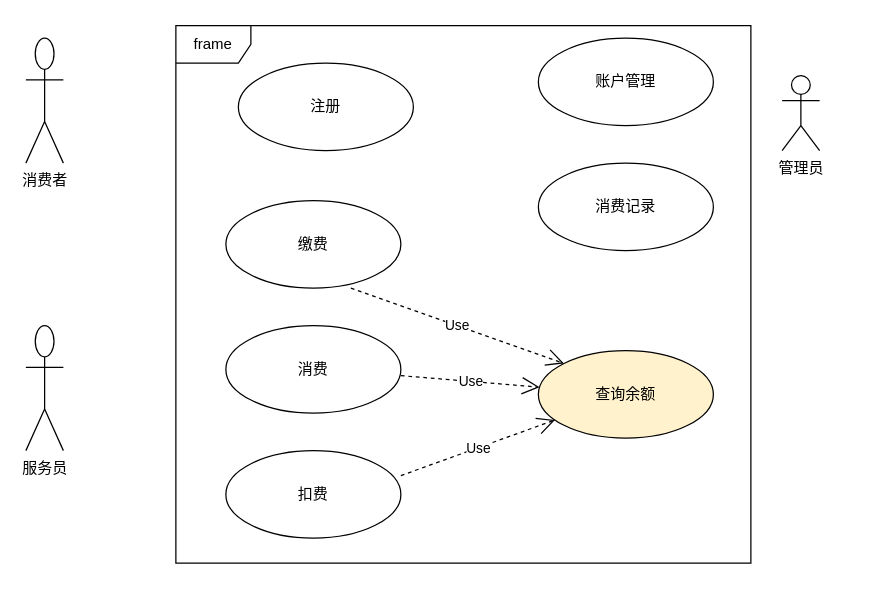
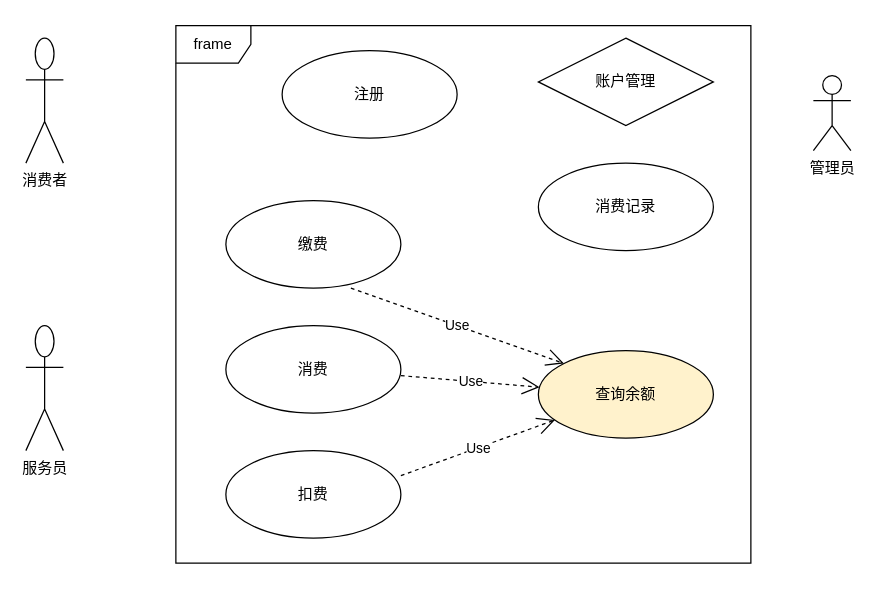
  <mxCell id="0" />
  <mxCell id="1" parent="0" />
  <mxCell id="2" value="frame" style="shape=umlFrame;whiteSpace=wrap;html=1;" parent="1" vertex="1"><mxGeometry x="140" y="20" width="460" height="430" as="geometry" /></mxCell>
- <mxCell id="3" value="注册" style="ellipse;whiteSpace=wrap;html=1;" parent="1" vertex="1"><mxGeometry x="190" y="50" width="140" height="70" as="geometry" /></mxCell>
+ <mxCell id="3" value="注册" style="ellipse;whiteSpace=wrap;html=1;" parent="1" vertex="1"><mxGeometry x="225" y="40" width="140" height="70" as="geometry" /></mxCell>
  <mxCell id="4" value="消费者" style="shape=umlActor;verticalLabelPosition=bottom;verticalAlign=top;html=1;" parent="1" vertex="1"><mxGeometry x="20" y="30" width="30" height="100" as="geometry" /></mxCell>
  <mxCell id="5" value="缴费" style="ellipse;whiteSpace=wrap;html=1;" vertex="1" parent="1"><mxGeometry x="180" y="160" width="140" height="70" as="geometry" /></mxCell>
- <mxCell id="6" value="管理员" style="shape=umlActor;verticalLabelPosition=bottom;verticalAlign=top;html=1;" vertex="1" parent="1"><mxGeometry x="625" y="60" width="30" height="60" as="geometry" /></mxCell>
+ <mxCell id="6" value="管理员" style="shape=umlActor;verticalLabelPosition=bottom;verticalAlign=top;html=1;" vertex="1" parent="1"><mxGeometry x="650" y="60" width="30" height="60" as="geometry" /></mxCell>
  <mxCell id="7" value="服务员" style="shape=umlActor;verticalLabelPosition=bottom;verticalAlign=top;html=1;" vertex="1" parent="1"><mxGeometry x="20" y="260" width="30" height="100" as="geometry" /></mxCell>
- <mxCell id="8" value="账户管理" style="ellipse;whiteSpace=wrap;html=1;" vertex="1" parent="1"><mxGeometry x="430" y="30" width="140" height="70" as="geometry" /></mxCell>
+ <mxCell id="8" value="账户管理" style="rhombus;whiteSpace=wrap;html=1;" vertex="1" parent="1"><mxGeometry x="430" y="30" width="140" height="70" as="geometry" /></mxCell>
  <mxCell id="9" value="消费" style="ellipse;whiteSpace=wrap;html=1;" vertex="1" parent="1"><mxGeometry x="180" y="260" width="140" height="70" as="geometry" /></mxCell>
  <mxCell id="10" value="查询余额" style="ellipse;whiteSpace=wrap;html=1;fillColor=#fff2cc;" vertex="1" parent="1"><mxGeometry x="430" y="280" width="140" height="70" as="geometry" /></mxCell>
  <mxCell id="11" value="扣费" style="ellipse;whiteSpace=wrap;html=1;" vertex="1" parent="1"><mxGeometry x="180" y="360" width="140" height="70" as="geometry" /></mxCell>
  <mxCell id="12" value="Use" style="endArrow=open;endSize=12;dashed=1;html=1;entryX=0;entryY=0;entryDx=0;entryDy=0;" edge="1" parent="1" target="10"><mxGeometry width="160" relative="1" as="geometry"><mxPoint x="280" y="230" as="sourcePoint" /><mxPoint x="420" y="220" as="targetPoint" /></mxGeometry></mxCell>
  <mxCell id="13" value="消费记录" style="ellipse;whiteSpace=wrap;html=1;" vertex="1" parent="1"><mxGeometry x="430" y="130" width="140" height="70" as="geometry" /></mxCell>
  <mxCell id="14" value="Use" style="endArrow=open;endSize=12;dashed=1;html=1;" edge="1" parent="1" target="10"><mxGeometry width="160" relative="1" as="geometry"><mxPoint x="320" y="300" as="sourcePoint" /><mxPoint x="480" y="300" as="targetPoint" /></mxGeometry></mxCell>
  <mxCell id="15" value="Use" style="endArrow=open;endSize=12;dashed=1;html=1;" edge="1" parent="1" target="10"><mxGeometry width="160" relative="1" as="geometry"><mxPoint x="320" y="380" as="sourcePoint" /><mxPoint x="480" y="380" as="targetPoint" /></mxGeometry></mxCell>
